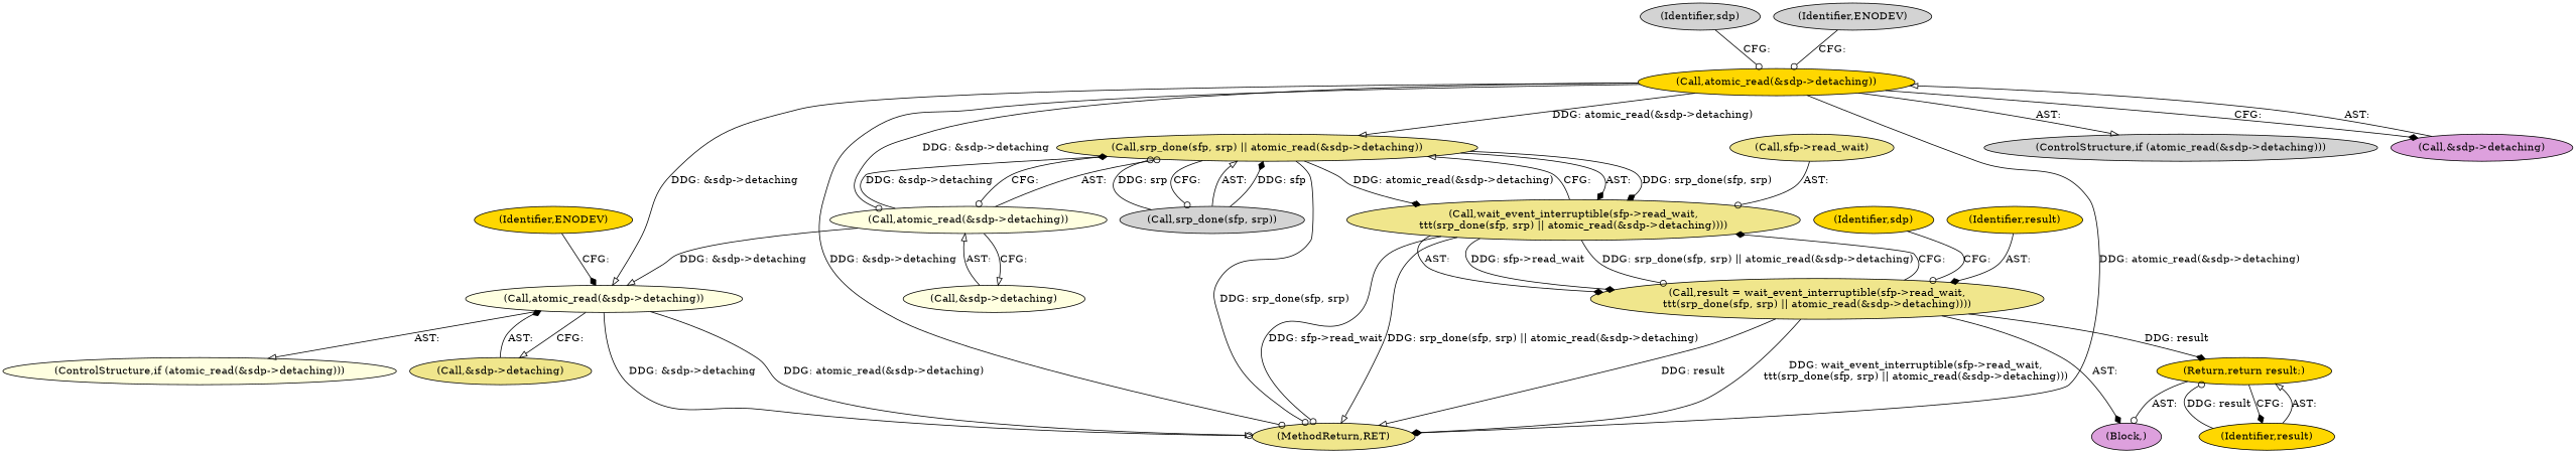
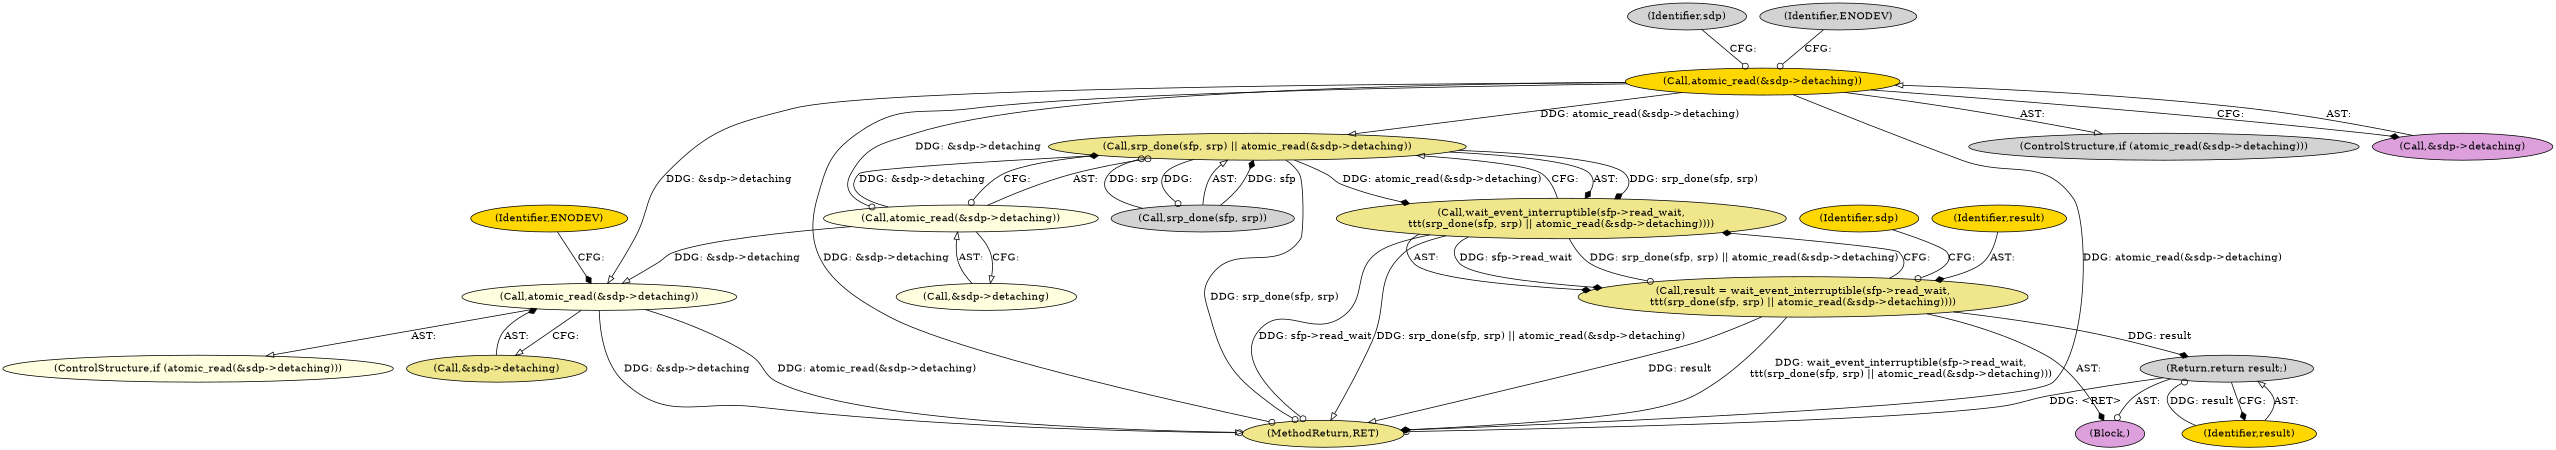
  digraph {
    node [fillcolor=khaki style=filled]
    edge [arrowhead=odot]
    n1 [fillcolor=gold label="(Call,atomic_read(&sdp->detaching))"]
    n2 [label="(Call,srp_done(sfp, srp) || atomic_read(&sdp->detaching))"]
    n3 [fillcolor=lightyellow label="(Call,atomic_read(&sdp->detaching))"]
    n4 [fillcolor=lightyellow label="(Call,atomic_read(&sdp->detaching))"]
    n5 [fillcolor=lightgrey label="(ControlStructure,if (atomic_read(&sdp->detaching)))"]
    n6 [label="(MethodReturn,RET)"]
    n7 [fillcolor=plum label="(Call,&sdp->detaching)"]
    n8 [label="(Call,wait_event_interruptible(sfp->read_wait,\n\t\t\t(srp_done(sfp, srp) || atomic_read(&sdp->detaching))))"]
    n9 [fillcolor=lightgrey label="(Call,srp_done(sfp, srp))"]
    n10 [fillcolor=lightyellow label="(Call,&sdp->detaching)"]
    n11 [label="(Call,&sdp->detaching)"]
    n12 [fillcolor=lightyellow label="(ControlStructure,if (atomic_read(&sdp->detaching)))"]
    n13 [label="(Call,result = wait_event_interruptible(sfp->read_wait,\n\t\t\t(srp_done(sfp, srp) || atomic_read(&sdp->detaching))))"]
-   n14 [fillcolor=gold label="(Return,return result;)"]
+   n14 [fillcolor=lightgrey label="(Return,return result;)"]
    n15 [fillcolor=plum label="(Block,)"]
    n16 [fillcolor=gold label="(Identifier,result)"]
    n17 [fillcolor=lightgrey label="(Identifier,sdp)"]
    n18 [fillcolor=lightgrey label="(Identifier,ENODEV)"]
    n19 [fillcolor=gold label="(Identifier,sdp)"]
    n20 [fillcolor=gold label="(Identifier,result)"]
    n21 [fillcolor=gold label="(Identifier,ENODEV)"]
-   n22 [label="(Call,sfp->read_wait)"]
    n1 -> n2 [arrowhead=onormal label="DDG: atomic_read(&sdp->detaching)"]
    n1 -> n3 [label="DDG: &sdp->detaching"]
    n1 -> n4 [arrowhead=onormal label="DDG: &sdp->detaching"]
    n1 -> n5 [arrowhead=onormal label="AST: "]
    n1 -> n6 [label="DDG: &sdp->detaching"]
    n1 -> n6 [arrowhead=diamond label="DDG: atomic_read(&sdp->detaching)"]
    n1 -> n7 [arrowhead=diamond label="CFG: "]
    n2 -> n3 [label="CFG: "]
    n2 -> n6 [label="DDG: srp_done(sfp, srp)"]
    n2 -> n8 [arrowhead=diamond label="AST: "]
    n2 -> n8 [arrowhead=diamond label="DDG: srp_done(sfp, srp)"]
    n2 -> n8 [arrowhead=diamond label="DDG: atomic_read(&sdp->detaching)"]
-   n2 -> n9 [label="CFG: "]
+   n2 -> n9 [label="DDG: "]
    n3 -> n2 [label="AST: "]
    n3 -> n2 [arrowhead=diamond label="DDG: &sdp->detaching"]
    n3 -> n4 [arrowhead=onormal label="DDG: &sdp->detaching"]
    n3 -> n10 [arrowhead=onormal label="CFG: "]
    n4 -> n6 [label="DDG: &sdp->detaching"]
    n4 -> n6 [arrowhead=onormal label="DDG: atomic_read(&sdp->detaching)"]
    n4 -> n11 [arrowhead=onormal label="CFG: "]
    n4 -> n12 [arrowhead=onormal label="AST: "]
    n7 -> n1 [arrowhead=onormal label="AST: "]
    n8 -> n2 [arrowhead=onormal label="CFG: "]
    n8 -> n6 [label="DDG: sfp->read_wait"]
    n8 -> n6 [arrowhead=onormal label="DDG: srp_done(sfp, srp) || atomic_read(&sdp->detaching)"]
    n8 -> n13 [arrowhead=diamond label="AST: "]
    n8 -> n13 [arrowhead=diamond label="DDG: sfp->read_wait"]
    n8 -> n13 [label="DDG: srp_done(sfp, srp) || atomic_read(&sdp->detaching)"]
    n9 -> n2 [arrowhead=onormal label="AST: "]
    n9 -> n2 [arrowhead=diamond label="DDG: sfp"]
    n9 -> n2 [label="DDG: srp"]
    n10 -> n3 [arrowhead=onormal label="AST: "]
    n11 -> n4 [arrowhead=diamond label="AST: "]
    n13 -> n6 [arrowhead=diamond label="DDG: wait_event_interruptible(sfp->read_wait,\n\t\t\t(srp_done(sfp, srp) || atomic_read(&sdp->detaching)))"]
    n13 -> n6 [arrowhead=onormal label="DDG: result"]
    n13 -> n8 [arrowhead=diamond label="CFG: "]
    n13 -> n14 [arrowhead=diamond label="DDG: result"]
    n13 -> n15 [arrowhead=diamond label="AST: "]
+   n14 -> n6 [label="DDG: <RET>"]
    n14 -> n15 [label="AST: "]
    n14 -> n16 [arrowhead=diamond label="CFG: "]
    n16 -> n14 [arrowhead=onormal label="AST: "]
    n16 -> n14 [label="DDG: result"]
    n17 -> n1 [label="CFG: "]
    n18 -> n1 [label="CFG: "]
    n19 -> n13 [label="CFG: "]
    n20 -> n13 [arrowhead=diamond label="AST: "]
    n21 -> n4 [arrowhead=diamond label="CFG: "]
-   n22 -> n8 [label="AST: "]
  }
